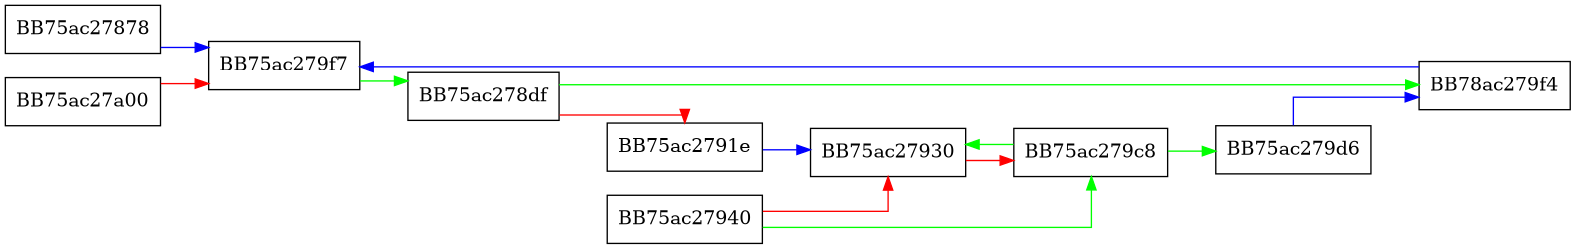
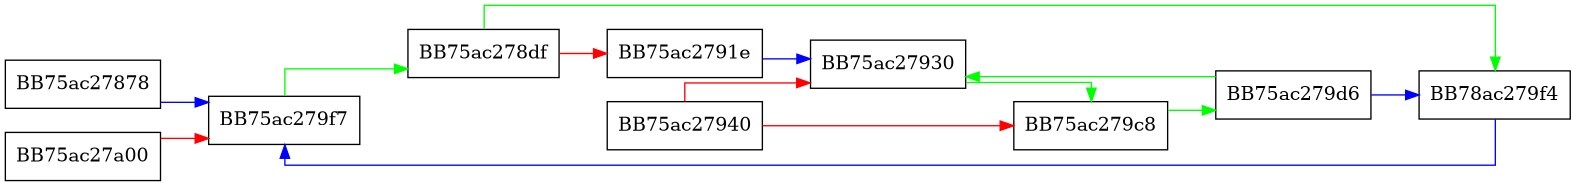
  digraph {
    rankdir=LR
    splines=ortho
    node [shape=box]
    edge [color=green]
    BB75ac27878
    BB75ac279f7
    BB75ac278df
    n4 [label=BB78ac279f4]
    BB75ac2791e
    BB75ac27a00
    BB75ac27930
    BB75ac279c8
    BB75ac279d6
    BB75ac27940
    BB75ac27878 -> BB75ac279f7 [color=blue]
    BB75ac279f7 -> BB75ac278df
    BB75ac278df -> n4
    BB75ac278df -> BB75ac2791e [color=red]
    n4 -> BB75ac279f7 [color=blue]
    BB75ac2791e -> BB75ac27930 [color=blue]
    BB75ac27a00 -> BB75ac279f7 [color=red]
-   BB75ac27930 -> BB75ac279c8 [color=red]
-   BB75ac279c8 -> BB75ac27930
+   BB75ac27930 -> BB75ac279c8
+   BB75ac279d6 -> BB75ac27930
    BB75ac279c8 -> BB75ac279d6
    BB75ac279d6 -> n4 [color=blue]
    BB75ac27940 -> BB75ac27930 [color=red]
-   BB75ac27940 -> BB75ac279c8
+   BB75ac27940 -> BB75ac279c8 [color=red]
  }
